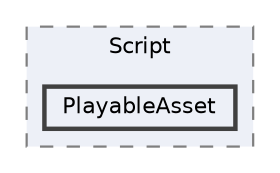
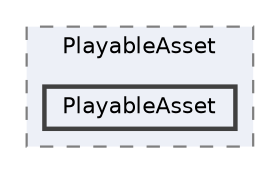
  digraph {
    compound=true
    n1 [color=grey25 fillcolor="#edf0f7" fontname=Helvetica fontsize=10 height=0.2 label=PlayableAsset shape=box style="filled,bold" width=0.4]
    subgraph cluster_1 {
      bgcolor="#edf0f7"
      fontname=Helvetica
      fontsize=10
-     label=Script
+     label=PlayableAsset
      pencolor=grey50
      style="filled,dashed"
      n1
    }
  }
